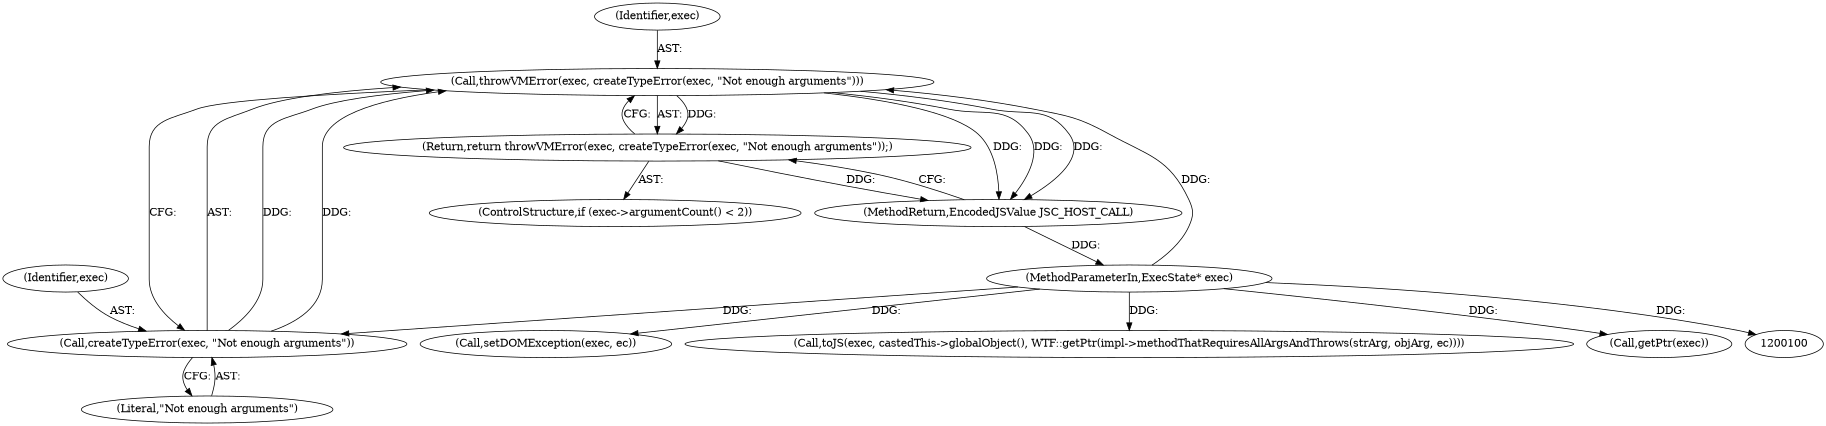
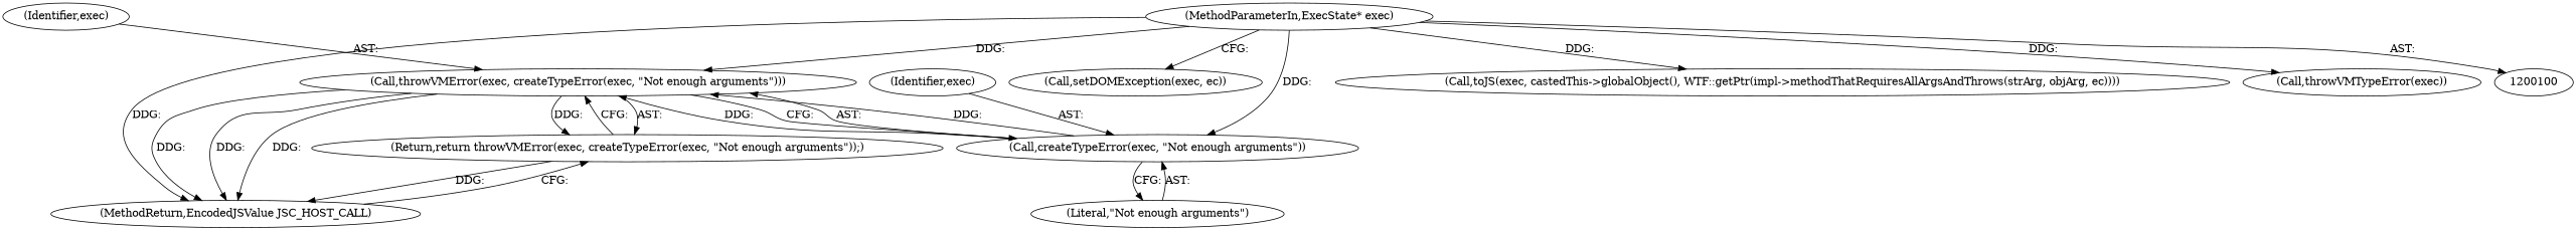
  digraph {
    n1 [label="(Call,throwVMError(exec, createTypeError(exec, \"Not enough arguments\")))"]
    n2 [label="(Call,createTypeError(exec, \"Not enough arguments\"))"]
    n3 [label="(Return,return throwVMError(exec, createTypeError(exec, \"Not enough arguments\"));)"]
    n4 [label="(MethodReturn,EncodedJSValue JSC_HOST_CALL)"]
    n5 [label="(Literal,\"Not enough arguments\")"]
-   n6 [label="(ControlStructure,if (exec->argumentCount() < 2))"]
    n7 [label="(MethodParameterIn,ExecState* exec)"]
    n8 [label="(Call,setDOMException(exec, ec))"]
    n9 [label="(Call,toJS(exec, castedThis->globalObject(), WTF::getPtr(impl->methodThatRequiresAllArgsAndThrows(strArg, objArg, ec))))"]
-   n10 [label="(Call,getPtr(exec))"]
+   n10 [label="(Call,throwVMTypeError(exec))"]
    n11 [label=1200100]
    n12 [label="(Identifier,exec)"]
    n13 [label="(Identifier,exec)"]
    n1 -> n2 [label="CFG: "]
    n1 -> n3 [label="AST: "]
    n1 -> n3 [label="DDG: "]
    n1 -> n4 [label="DDG: "]
    n1 -> n4 [label="DDG: "]
    n1 -> n4 [label="DDG: "]
    n2 -> n1 [label="AST: "]
    n2 -> n1 [label="DDG: "]
    n2 -> n1 [label="DDG: "]
    n2 -> n5 [label="CFG: "]
    n3 -> n1 [label="CFG: "]
    n3 -> n4 [label="DDG: "]
-   n3 -> n6 [label="AST: "]
    n4 -> n3 [label="CFG: "]
    n5 -> n2 [label="AST: "]
    n7 -> n1 [label="DDG: "]
    n7 -> n2 [label="DDG: "]
-   n4 -> n7 [label="DDG: "]
-   n7 -> n8 [label="DDG: "]
+   n7 -> n4 [label="DDG: "]
+   n7 -> n8 [label="CFG: "]
    n7 -> n9 [label="DDG: "]
    n7 -> n10 [label="DDG: "]
-   n7 -> n11 [label="DDG: "]
+   n7 -> n11 [label="AST: "]
    n12 -> n1 [label="AST: "]
    n13 -> n2 [label="AST: "]
  }
